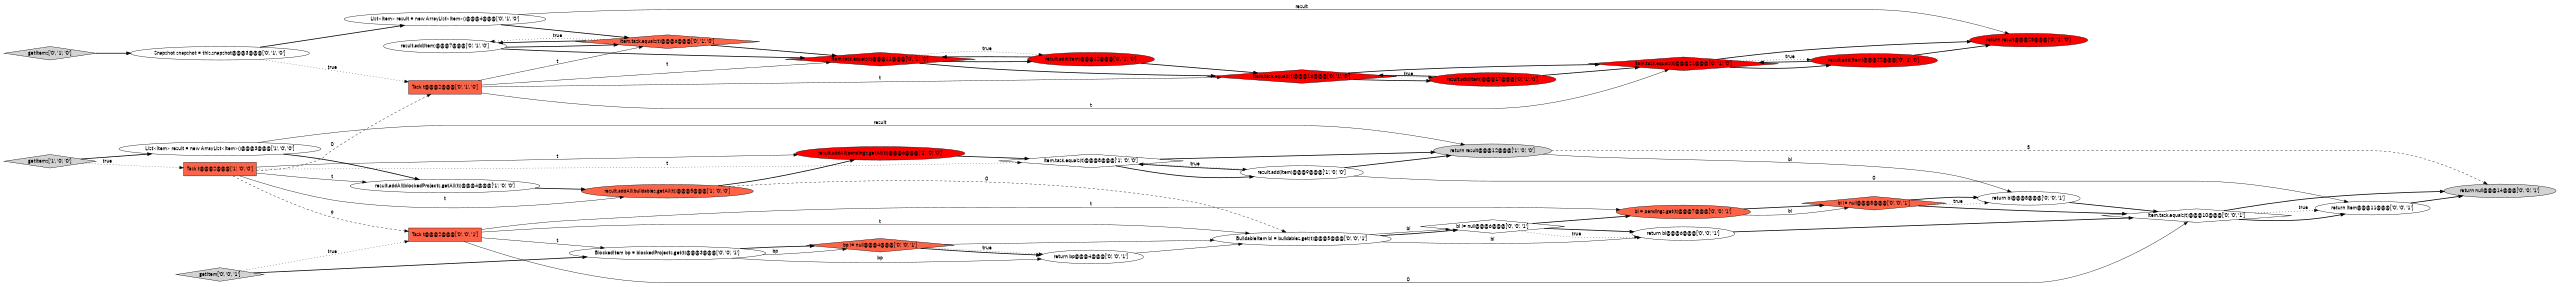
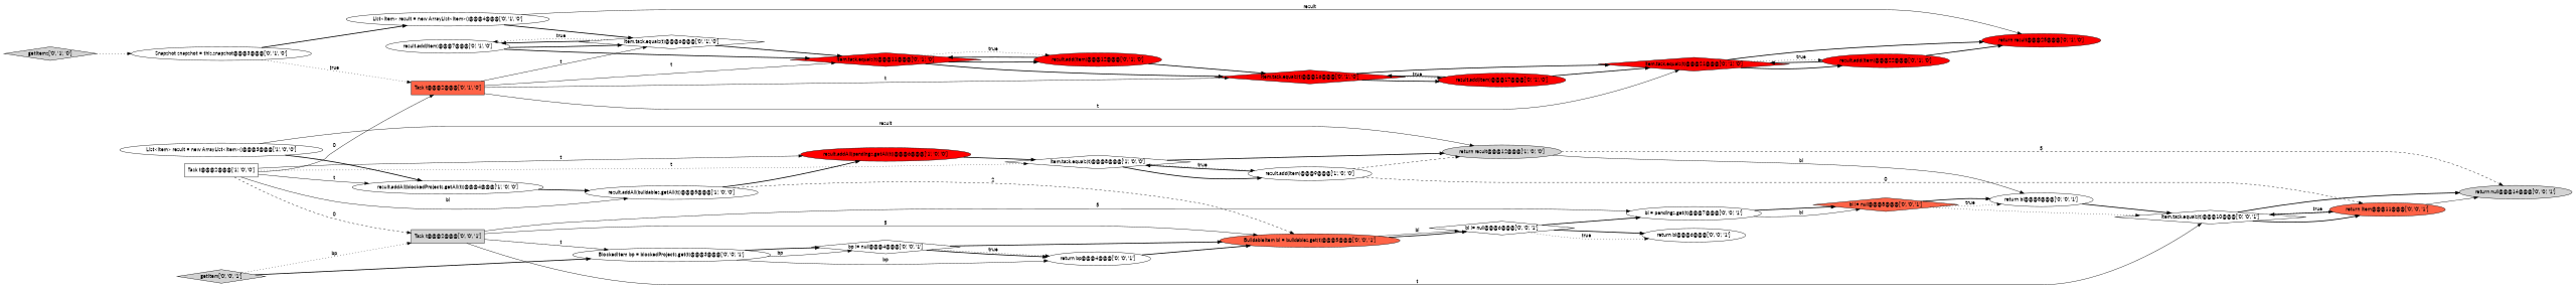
  digraph {
    fontname=Lato
    rankdir=LR
    node [fillcolor=white fontname=Lato shape=ellipse style=filled]
    edge [fontname=Lato style=bold]
    n1 [label="result.add(item)@@@7@@@['0', '1', '0']"]
    n2 [fillcolor=red label="item.task.equals(t)@@@11@@@['0', '1', '0']" shape=diamond]
-   n3 [fillcolor=tomato label="item.task.equals(t)@@@6@@@['0', '1', '0']" shape=diamond]
+   n3 [label="item.task.equals(t)@@@6@@@['0', '1', '0']" shape=diamond]
    n4 [fillcolor=red label="result.add(item)@@@12@@@['0', '1', '0']"]
    n5 [fillcolor=red label="item.task.equals(t)@@@16@@@['0', '1', '0']" shape=diamond]
    n6 [fillcolor=red label="return result@@@25@@@['0', '1', '0']"]
-   n7 [fillcolor=tomato label="bi = pendings.get(t)@@@7@@@['0', '0', '1']"]
+   n7 [label="bi = pendings.get(t)@@@7@@@['0', '0', '1']"]
    n8 [fillcolor=tomato label="bi != null@@@8@@@['0', '0', '1']" shape=diamond]
    n9 [label="return bi@@@8@@@['0', '0', '1']"]
    n10 [label="item.task.equals(t)@@@10@@@['0', '0', '1']" shape=diamond]
    n11 [fillcolor=red label="item.task.equals(t)@@@21@@@['0', '1', '0']" shape=diamond]
    n12 [fillcolor=red label="result.add(item)@@@17@@@['0', '1', '0']"]
    n13 [label="result.addAll(blockedProjects.getAll(t))@@@4@@@['1', '0', '0']"]
-   n14 [fillcolor=tomato label="result.addAll(buildables.getAll(t))@@@5@@@['1', '0', '0']"]
-   n15 [label="BuildableItem bi = buildables.get(t)@@@5@@@['0', '0', '1']"]
+   n14 [label="result.addAll(buildables.getAll(t))@@@5@@@['1', '0', '0']"]
+   n15 [fillcolor=tomato label="BuildableItem bi = buildables.get(t)@@@5@@@['0', '0', '1']"]
    n16 [fillcolor=red label="result.addAll(pendings.getAll(t))@@@6@@@['1', '0', '0']"]
    n17 [fillcolor=tomato label="Task t@@@2@@@['0', '1', '0']" shape=box]
    n18 [fillcolor=red label="result.add(item)@@@22@@@['0', '1', '0']"]
    n19 [label="bi != null@@@6@@@['0', '0', '1']" shape=diamond]
    n20 [label="return bi@@@6@@@['0', '0', '1']"]
-   n21 [fillcolor=tomato label="bp != null@@@4@@@['0', '0', '1']" shape=diamond]
+   n21 [label="bp != null@@@4@@@['0', '0', '1']" shape=diamond]
    n22 [label="return bp@@@4@@@['0', '0', '1']"]
-   n23 [fillcolor=lightgray label="getItems['1', '0', '0']" shape=diamond]
    n24 [label="List<Item> result = new ArrayList<Item>()@@@3@@@['1', '0', '0']"]
-   n25 [fillcolor=tomato label="Task t@@@2@@@['1', '0', '0']" shape=box]
+   n25 [label="Task t@@@2@@@['1', '0', '0']" shape=box]
    n26 [fillcolor=lightgray label="return result@@@12@@@['1', '0', '0']"]
-   n27 [fillcolor=tomato label="Task t@@@2@@@['0', '0', '1']" shape=box]
+   n27 [fillcolor=lightgray label="Task t@@@2@@@['0', '0', '1']" shape=box]
    n28 [label="item.task.equals(t)@@@8@@@['1', '0', '0']" shape=diamond]
    n29 [fillcolor=lightgray label="return null@@@14@@@['0', '0', '1']"]
-   n30 [label="return item@@@11@@@['0', '0', '1']"]
+   n30 [fillcolor=tomato label="return item@@@11@@@['0', '0', '1']"]
    n31 [label="Snapshot snapshot = this.snapshot@@@3@@@['0', '1', '0']"]
    n32 [label="List<Item> result = new ArrayList<Item>()@@@4@@@['0', '1', '0']"]
    n33 [label="BlockedItem bp = blockedProjects.get(t)@@@3@@@['0', '0', '1']"]
    n34 [fillcolor=lightgray label="getItem['0', '0', '1']" shape=diamond]
    n35 [fillcolor=lightgray label="getItems['0', '1', '0']" shape=diamond]
    n36 [label="result.add(item)@@@9@@@['1', '0', '0']"]
    n1 -> n2
    n1 -> n3
    n2 -> n4 [label=true style=dotted]
    n2 -> n4
    n2 -> n5
    n3 -> n1 [label=true style=dotted]
    n3 -> n1
    n3 -> n2
    n4 -> n2
    n4 -> n5
    n5 -> n11
    n5 -> n12 [label=true style=dotted]
    n5 -> n12
    n7 -> n8
    n7 -> n8 [label=bi style=solid]
    n8 -> n9
    n8 -> n9 [label=true style=dotted]
-   n8 -> n10
+   n8 -> n10 [style=dotted]
    n9 -> n10
    n10 -> n29
    n10 -> n30
    n10 -> n30 [label=true style=dotted]
    n11 -> n6
    n11 -> n18
    n11 -> n18 [label=true style=dotted]
    n12 -> n5
    n12 -> n11
    n13 -> n14
-   n14 -> n15 [label=0 style=dashed]
+   n14 -> n15 [label=2 style=dashed]
    n14 -> n16
    n15 -> n19
    n15 -> n19 [label=bi style=solid]
-   n15 -> n20 [label=bi style=solid]
    n16 -> n28
    n17 -> n2 [label=t style=solid]
    n17 -> n3 [label=t style=solid]
    n17 -> n5 [label=t style=solid]
    n17 -> n11 [label=t style=solid]
    n18 -> n6
    n18 -> n11
    n19 -> n7
    n19 -> n20 [label=true style=dotted]
    n19 -> n20
-   n21 -> n15 [style=solid]
+   n21 -> n15
    n21 -> n22
    n21 -> n22 [label=true style=dotted]
-   n22 -> n15 [style=solid]
-   n23 -> n24
-   n23 -> n25 [label=true style=dotted]
+   n22 -> n15
    n24 -> n13
    n24 -> n26 [label=result style=solid]
    n25 -> n13 [label=t style=solid]
-   n25 -> n14 [label=t style=solid]
+   n25 -> n14 [label=bi style=solid]
    n25 -> n16 [label=t style=solid]
-   n25 -> n17 [label=0 style=dashed]
-   n25 -> n27 [label=9 style=dashed]
+   n25 -> n17 [label=0 style=solid]
+   n25 -> n27 [label=0 style=dashed]
    n25 -> n28 [label=t style=dotted]
    n26 -> n9 [label=bi style=solid]
    n26 -> n29 [label=5 style=dashed]
-   n27 -> n7 [label=t style=solid]
-   n27 -> n10 [label=0 style=solid]
-   n27 -> n15 [label=t style=solid]
+   n27 -> n7 [label=5 style=solid]
+   n27 -> n10 [label=t style=solid]
+   n27 -> n15 [label=5 style=solid]
    n27 -> n33 [label=t style=solid]
    n28 -> n26
    n28 -> n36
    n28 -> n36 [label=true style=dotted]
-   n20 -> n10
-   n30 -> n29
+   n30 -> n10
+   n30 -> n29 [style=solid]
    n31 -> n17 [label=true style=dotted]
    n31 -> n32
    n32 -> n3
    n32 -> n6 [label=result style=solid]
    n33 -> n21
    n33 -> n21 [label=bp style=solid]
    n33 -> n22 [label=bp style=solid]
-   n34 -> n27 [label=true style=dotted]
+   n34 -> n27 [label=bp style=dotted]
    n34 -> n33
-   n35 -> n31
-   n36 -> n26
+   n35 -> n31 [style=dotted]
+   n36 -> n26 [style=dashed]
    n36 -> n28
-   n36 -> n30 [label=0 style=solid]
+   n36 -> n30 [label=0 style=dashed]
  }
